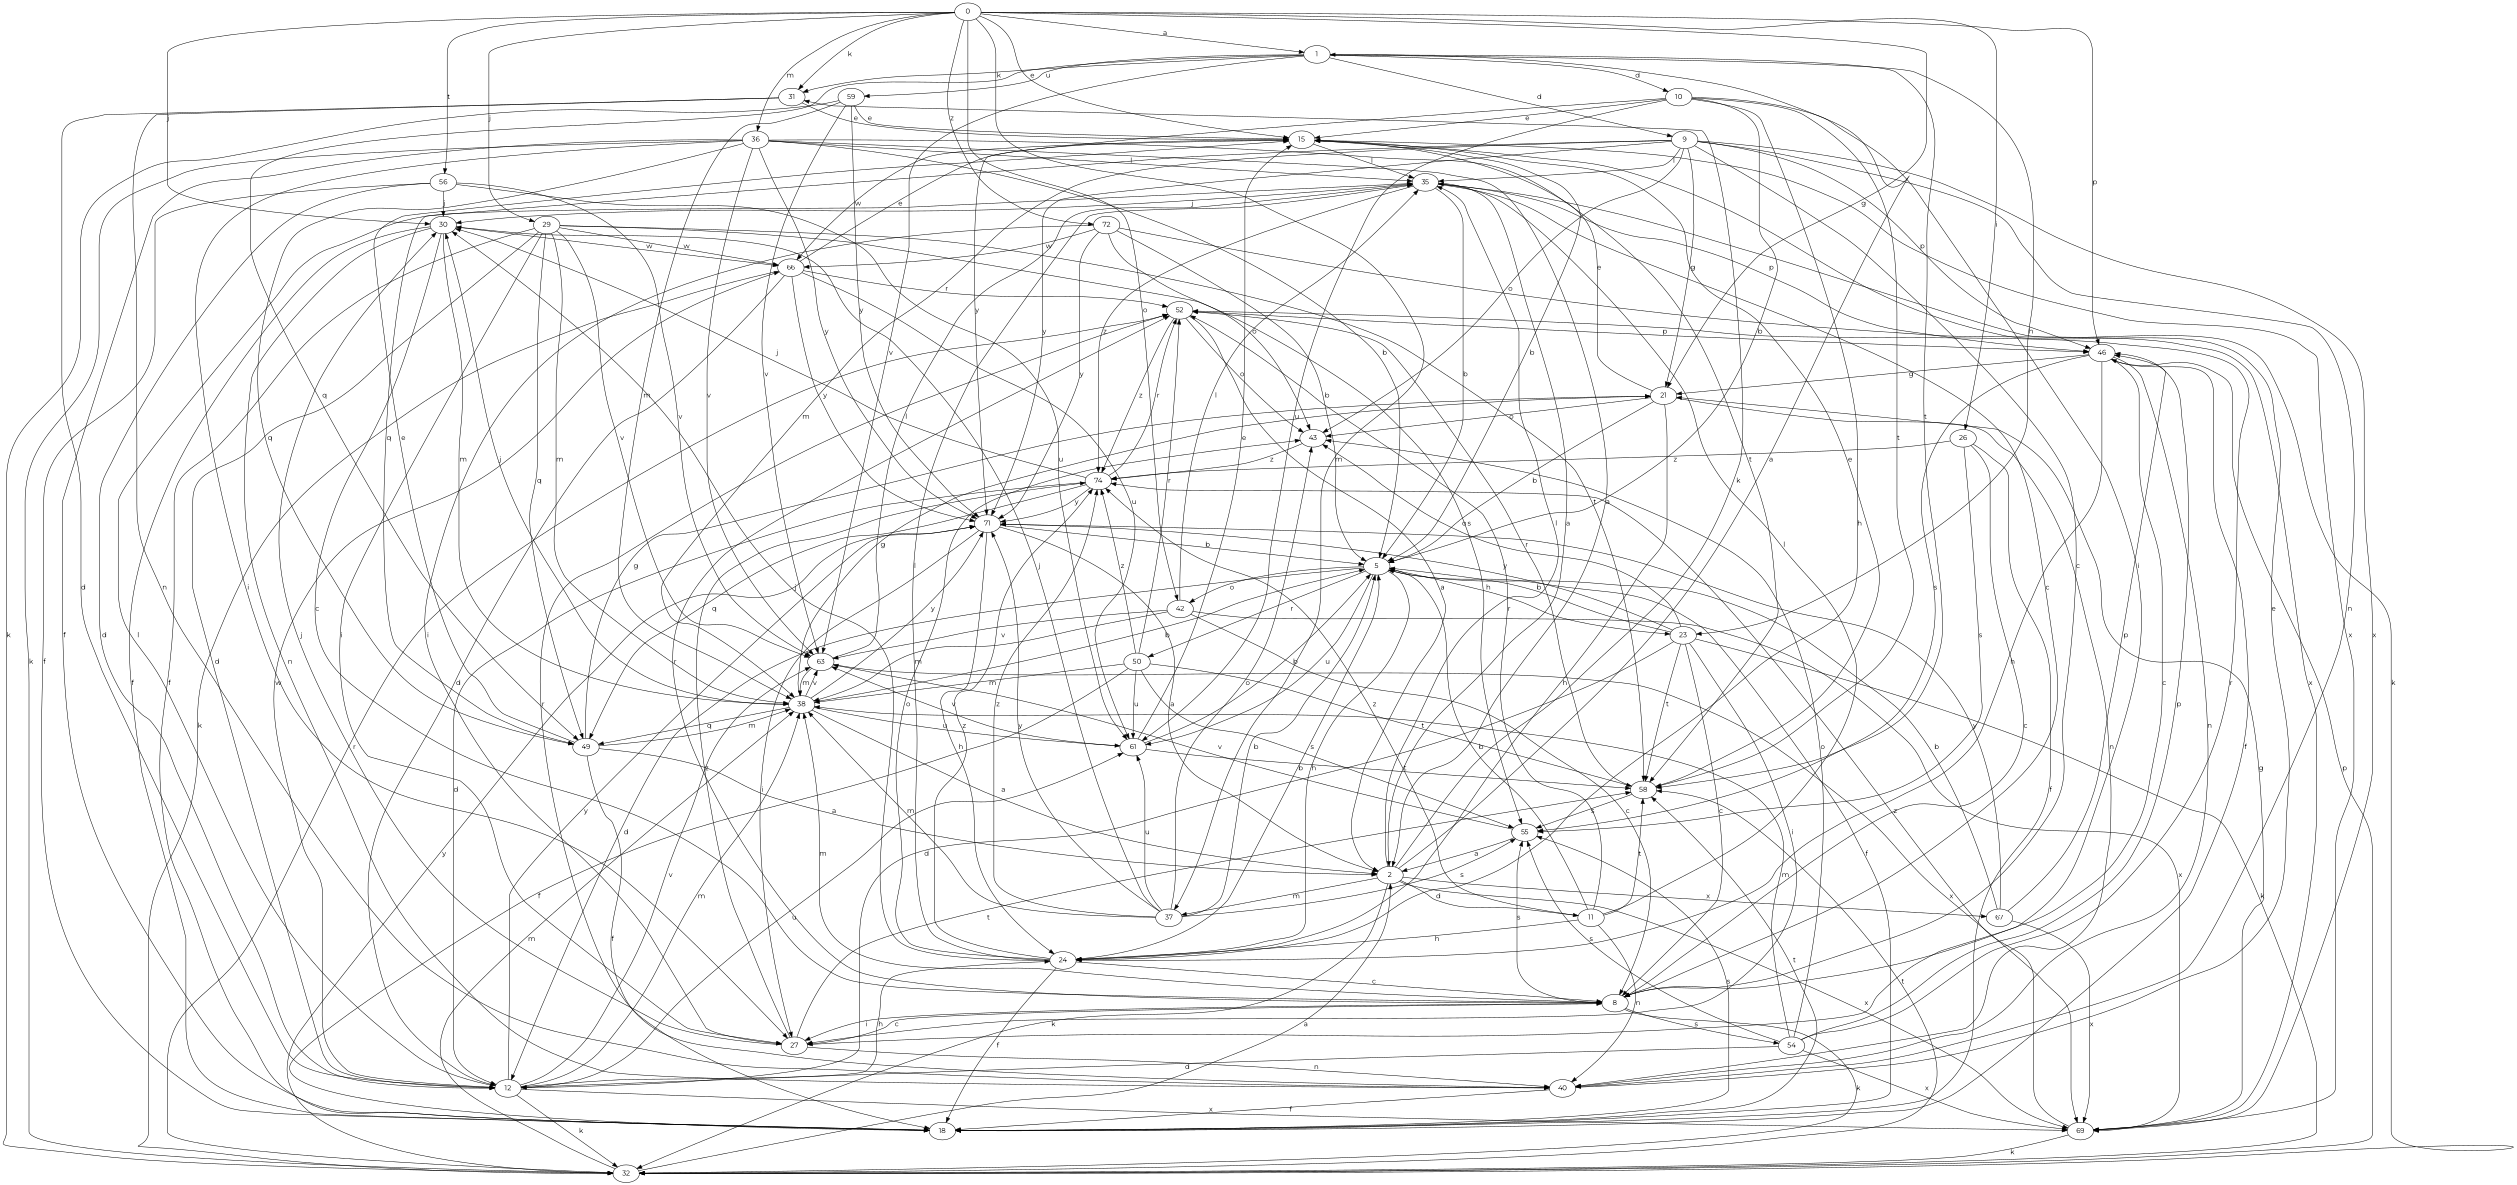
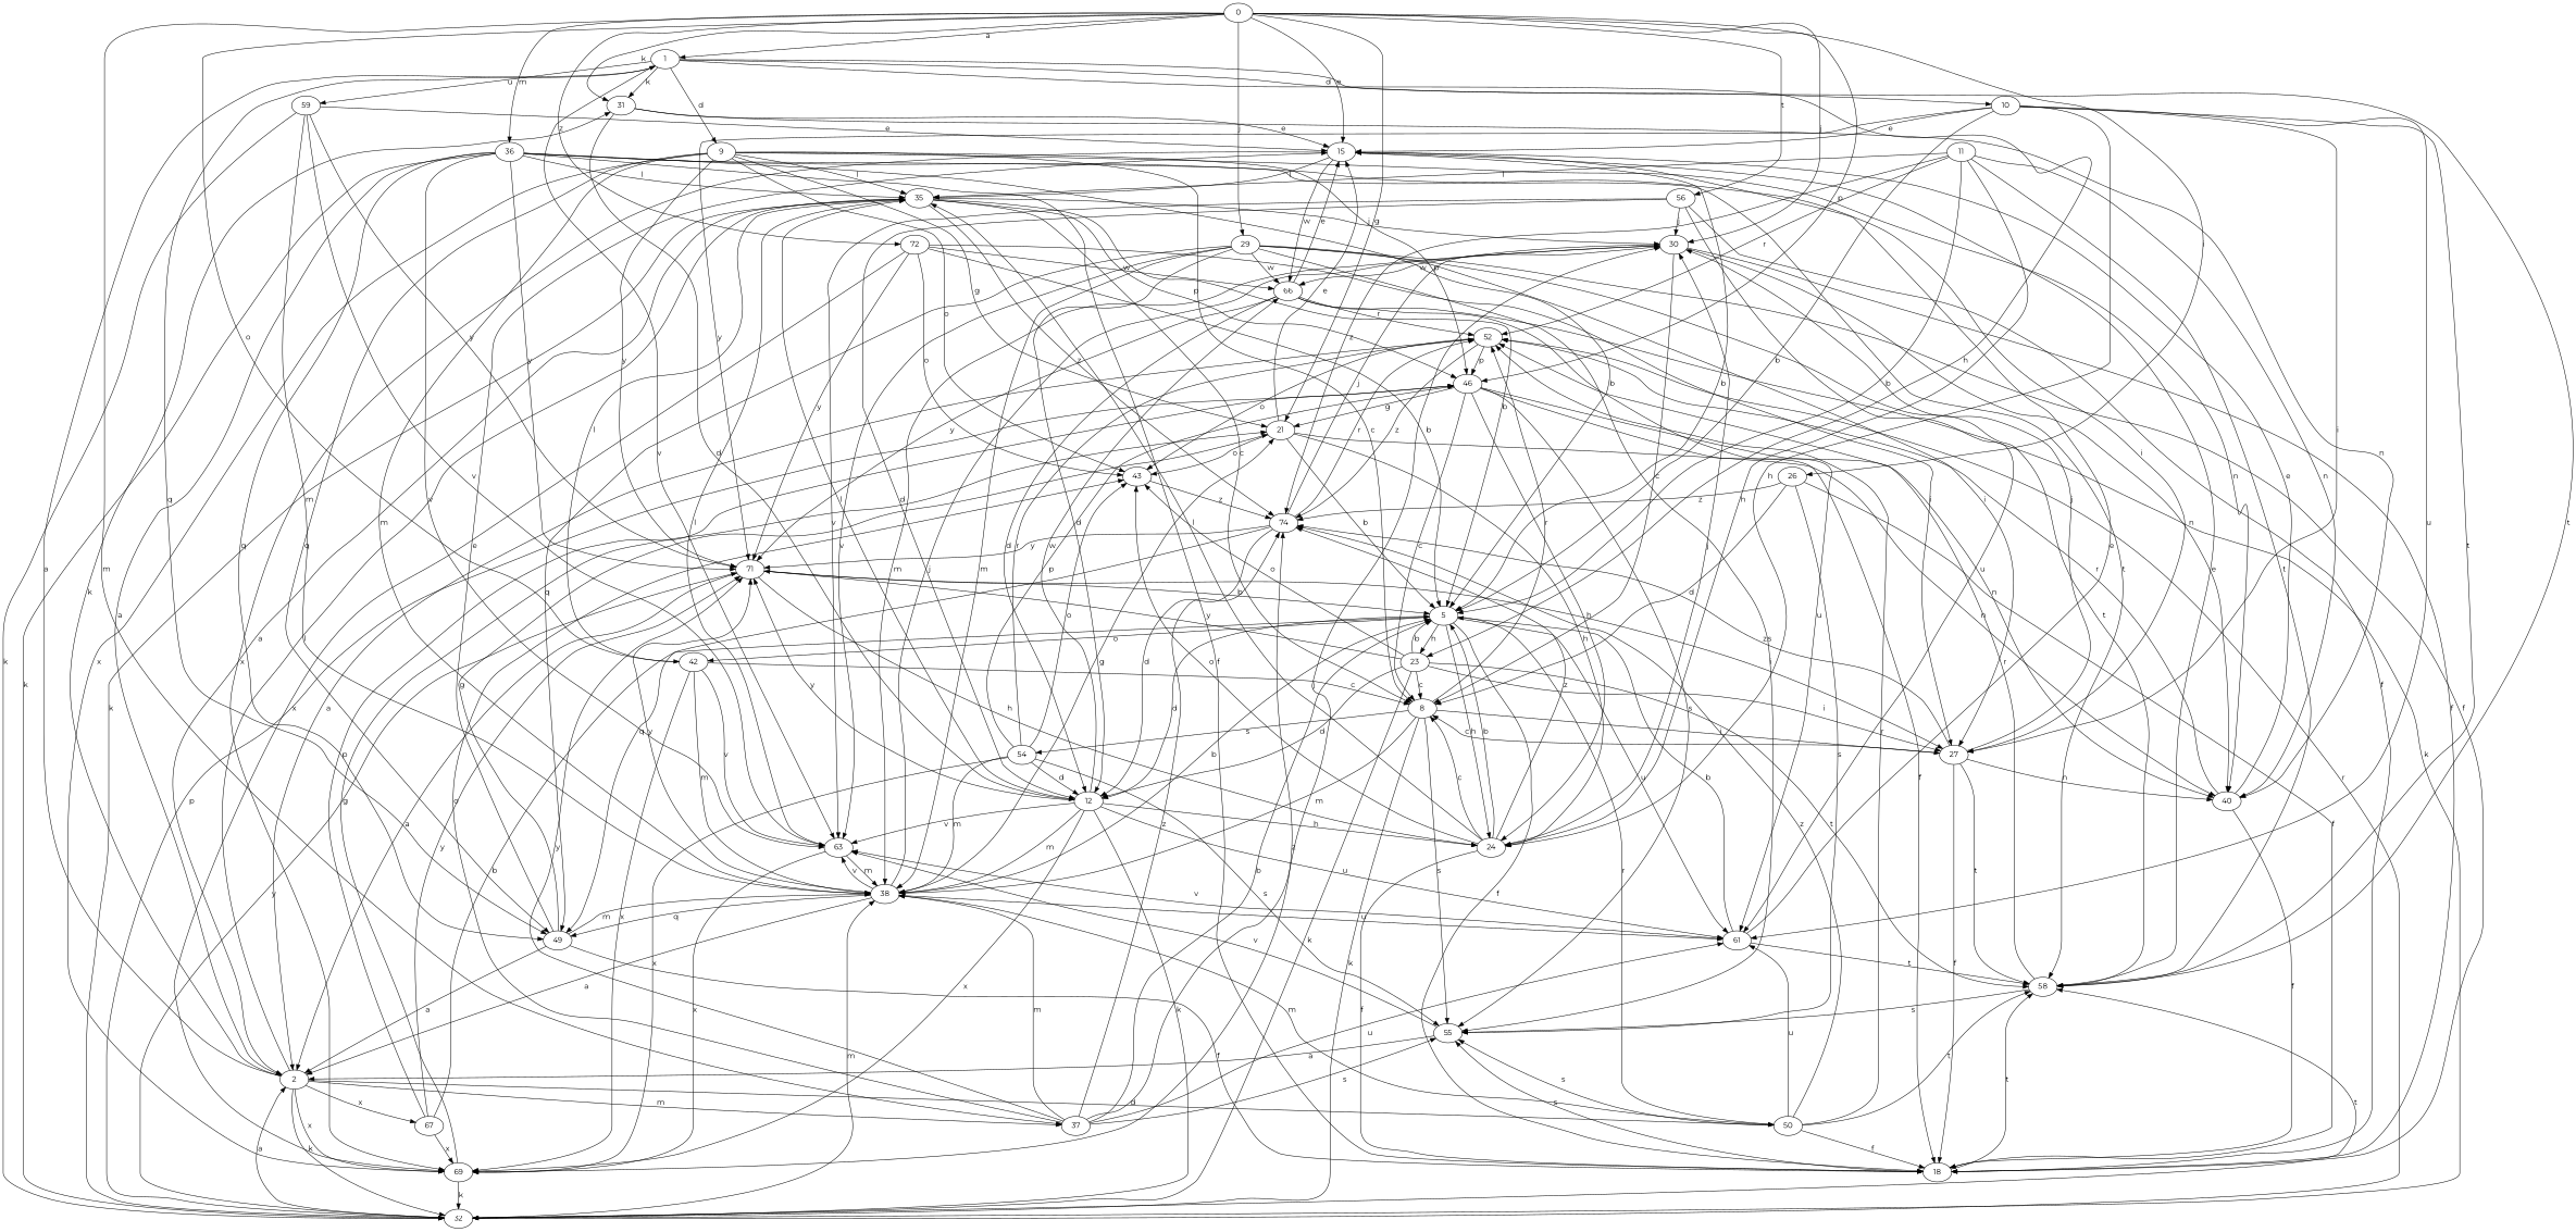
  strict digraph {
    fontname=Montserrat
    node [fontname=Montserrat]
    edge [fontname=Montserrat]
    0
    1
    15
    21
    26
    29
    30
    31
    36
    37
    42
    46
    56
    72
    23
    9
    10
    49
    58
    59
    63
    35
    69
    5
    66
    24
    40
    43
    32
    12
    8
    27
    71
    18
    55
    74
    38
    2
    61
    52
    11
    67
    50
    54
    0 -> 1 [label=a]
    0 -> 15 [label=e]
    0 -> 21 [label=g]
    0 -> 26 [label=i]
    0 -> 29 [label=j]
    0 -> 30 [label=j]
    0 -> 31 [label=k]
    0 -> 36 [label=m]
    0 -> 37 [label=m]
    0 -> 42 [label=o]
    0 -> 46 [label=p]
    0 -> 56 [label=t]
    0 -> 72 [label=z]
    1 -> 31 [label=k]
    1 -> 23 [label=h]
    1 -> 9 [label=d]
    1 -> 10 [label=d]
    1 -> 49 [label=q]
    1 -> 58 [label=t]
    1 -> 59 [label=u]
    1 -> 63 [label=v]
    15 -> 35 [label=l]
    15 -> 69 [label=x]
    15 -> 5 [label=b]
    15 -> 66 [label=w]
    21 -> 15 [label=e]
    21 -> 5 [label=b]
    21 -> 24 [label=h]
    21 -> 40 [label=n]
    21 -> 43 [label=o]
-   26 -> 8 [label=c]
+   26 -> 8 [label=d]
    26 -> 18 [label=f]
    26 -> 55 [label=s]
    26 -> 74 [label=z]
    29 -> 49 [label=q]
    29 -> 58 [label=t]
    29 -> 63 [label=v]
    29 -> 66 [label=w]
    29 -> 12 [label=d]
    29 -> 27 [label=i]
    29 -> 18 [label=f]
    29 -> 55 [label=s]
    29 -> 38 [label=m]
    30 -> 66 [label=w]
    30 -> 40 [label=n]
    30 -> 8 [label=c]
    30 -> 18 [label=f]
    30 -> 38 [label=m]
    31 -> 15 [label=e]
    31 -> 40 [label=n]
    31 -> 12 [label=d]
    36 -> 49 [label=q]
    36 -> 58 [label=t]
    36 -> 63 [label=v]
    36 -> 35 [label=l]
    36 -> 5 [label=b]
    36 -> 32 [label=k]
    36 -> 27 [label=i]
    36 -> 71 [label=y]
    36 -> 18 [label=f]
    36 -> 2 [label=a]
    37 -> 30 [label=j]
    37 -> 5 [label=b]
    37 -> 43 [label=o]
    37 -> 71 [label=y]
    37 -> 55 [label=s]
    37 -> 74 [label=z]
    37 -> 38 [label=m]
    37 -> 61 [label=u]
    42 -> 63 [label=v]
    42 -> 35 [label=l]
    42 -> 69 [label=x]
    42 -> 8 [label=c]
    42 -> 38 [label=m]
    46 -> 21 [label=g]
    46 -> 24 [label=h]
    46 -> 40 [label=n]
    46 -> 8 [label=c]
    46 -> 18 [label=f]
    46 -> 55 [label=s]
    56 -> 30 [label=j]
    56 -> 63 [label=v]
    56 -> 12 [label=d]
    56 -> 18 [label=f]
    56 -> 61 [label=u]
    72 -> 69 [label=x]
    72 -> 5 [label=b]
    72 -> 66 [label=w]
    72 -> 43 [label=o]
    72 -> 27 [label=i]
    72 -> 71 [label=y]
    23 -> 58 [label=t]
    23 -> 5 [label=b]
    23 -> 43 [label=o]
    23 -> 32 [label=k]
    23 -> 12 [label=d]
    23 -> 8 [label=c]
    23 -> 27 [label=i]
    23 -> 71 [label=y]
    9 -> 21 [label=g]
    9 -> 46 [label=p]
    9 -> 49 [label=q]
    9 -> 35 [label=l]
    9 -> 69 [label=x]
    9 -> 40 [label=n]
    9 -> 43 [label=o]
    9 -> 8 [label=c]
    9 -> 71 [label=y]
    9 -> 38 [label=m]
    10 -> 15 [label=e]
    10 -> 58 [label=t]
    10 -> 5 [label=b]
    10 -> 24 [label=h]
    10 -> 27 [label=i]
    10 -> 71 [label=y]
    10 -> 61 [label=u]
    49 -> 15 [label=e]
    49 -> 21 [label=g]
    49 -> 18 [label=f]
    49 -> 38 [label=m]
    49 -> 2 [label=a]
    58 -> 15 [label=e]
    58 -> 55 [label=s]
    58 -> 52 [label=r]
    59 -> 15 [label=e]
    59 -> 63 [label=v]
    59 -> 32 [label=k]
    59 -> 71 [label=y]
    59 -> 38 [label=m]
    63 -> 35 [label=l]
    63 -> 69 [label=x]
    63 -> 38 [label=m]
    35 -> 30 [label=j]
    35 -> 46 [label=p]
    35 -> 5 [label=b]
    35 -> 32 [label=k]
    35 -> 8 [label=c]
    35 -> 74 [label=z]
    35 -> 2 [label=a]
    69 -> 21 [label=g]
    69 -> 32 [label=k]
    69 -> 74 [label=z]
    5 -> 42 [label=o]
    5 -> 23 [label=h]
    5 -> 24 [label=h]
    5 -> 12 [label=d]
    5 -> 18 [label=f]
    5 -> 61 [label=u]
    5 -> 50 [label=r]
    66 -> 15 [label=e]
    66 -> 32 [label=k]
    66 -> 12 [label=d]
    66 -> 71 [label=y]
    66 -> 61 [label=u]
    66 -> 52 [label=r]
    24 -> 30 [label=j]
    24 -> 35 [label=l]
    24 -> 5 [label=b]
    24 -> 43 [label=o]
    24 -> 8 [label=c]
    24 -> 18 [label=f]
    24 -> 74 [label=z]
    40 -> 15 [label=e]
    40 -> 18 [label=f]
    40 -> 52 [label=r]
    43 -> 74 [label=z]
    32 -> 46 [label=p]
    32 -> 58 [label=t]
    32 -> 71 [label=y]
    32 -> 38 [label=m]
    32 -> 2 [label=a]
    32 -> 52 [label=r]
    12 -> 63 [label=v]
    12 -> 35 [label=l]
    12 -> 69 [label=x]
    12 -> 66 [label=w]
    12 -> 24 [label=h]
    12 -> 32 [label=k]
    12 -> 71 [label=y]
    12 -> 38 [label=m]
    12 -> 61 [label=u]
    8 -> 32 [label=k]
    8 -> 27 [label=i]
    8 -> 55 [label=s]
    8 -> 38 [label=m]
    8 -> 52 [label=r]
    8 -> 54 [label=s]
    27 -> 30 [label=j]
    27 -> 58 [label=t]
    27 -> 40 [label=n]
    27 -> 8 [label=c]
+   27 -> 18 [label=f]
    27 -> 74 [label=z]
    71 -> 5 [label=b]
    71 -> 24 [label=h]
    71 -> 27 [label=i]
    71 -> 2 [label=a]
    18 -> 58 [label=t]
    18 -> 55 [label=s]
    55 -> 63 [label=v]
    55 -> 2 [label=a]
    74 -> 30 [label=j]
    74 -> 49 [label=q]
    74 -> 12 [label=d]
    74 -> 71 [label=y]
    74 -> 52 [label=r]
    38 -> 21 [label=g]
    38 -> 30 [label=j]
    38 -> 49 [label=q]
    38 -> 63 [label=v]
    38 -> 5 [label=b]
    38 -> 71 [label=y]
    38 -> 2 [label=a]
    38 -> 61 [label=u]
    2 -> 1 [label=a]
    2 -> 31 [label=k]
    2 -> 37 [label=m]
    2 -> 35 [label=l]
    2 -> 69 [label=x]
    2 -> 32 [label=k]
-   2 -> 11 [label=d]
+   2 -> 50 [label=d]
    2 -> 67 [label=x]
    61 -> 15 [label=e]
    61 -> 58 [label=t]
    61 -> 63 [label=v]
    61 -> 5 [label=b]
    52 -> 46 [label=p]
    52 -> 43 [label=o]
    52 -> 74 [label=z]
    52 -> 2 [label=a]
    11 -> 58 [label=t]
    11 -> 35 [label=l]
    11 -> 5 [label=b]
    11 -> 24 [label=h]
    11 -> 40 [label=n]
    11 -> 74 [label=z]
    11 -> 52 [label=r]
    67 -> 46 [label=p]
    67 -> 69 [label=x]
    67 -> 5 [label=b]
    67 -> 71 [label=y]
    50 -> 58 [label=t]
    50 -> 18 [label=f]
    50 -> 55 [label=s]
    50 -> 74 [label=z]
    50 -> 38 [label=m]
    50 -> 61 [label=u]
    50 -> 52 [label=r]
    54 -> 46 [label=p]
    54 -> 69 [label=x]
    54 -> 43 [label=o]
    54 -> 12 [label=d]
    54 -> 55 [label=s]
    54 -> 38 [label=m]
    54 -> 52 [label=r]
  }
